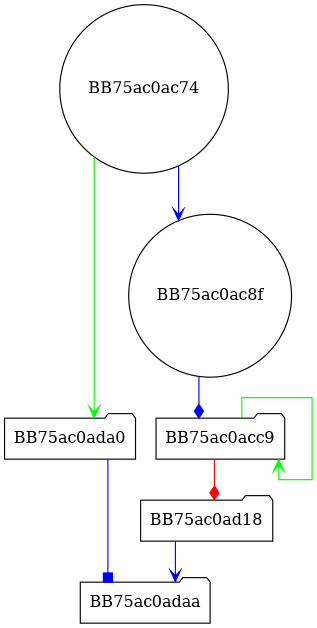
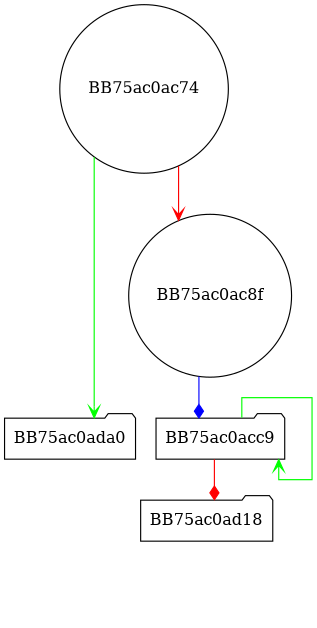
  digraph {
    splines=ortho
    node [shape=folder]
    edge [arrowhead=vee color=blue]
    BB75ac0ac74 [shape=circle]
    BB75ac0ada0
    BB75ac0ac8f [shape=circle]
-   BB75ac0adaa
    n5 [label=BB75ac0acc9]
    BB75ac0ad18
    BB75ac0ac74 -> BB75ac0ada0 [color=green]
-   BB75ac0ac74 -> BB75ac0ac8f
-   BB75ac0ada0 -> BB75ac0adaa [arrowhead=box]
+   BB75ac0ac74 -> BB75ac0ac8f [color=red]
    BB75ac0ac8f -> n5 [arrowhead=diamond]
    n5 -> n5 [color=green]
    n5 -> BB75ac0ad18 [arrowhead=diamond color=red]
-   BB75ac0ad18 -> BB75ac0adaa
  }
